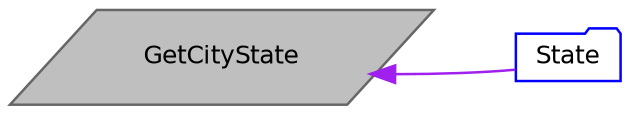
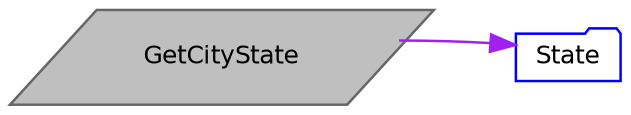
  digraph {
    rankdir=LR
    node [fontname=Helvetica fontsize=10 style=filled]
    n1 [color=gray40 fillcolor=grey75 fontcolor=black height=0.2 label=GetCityState shape=parallelogram width=0.4]
    n2 [color=blue fillcolor=white height=0.2 label=State shape=folder width=0.4]
-   n1 -> n2 [color=purple dir=back fontname=Helvetica fontsize=10 labelfontname=Helvetica labelfontsize=10 style=solid]
+   n2 -> n1 [color=purple dir=back fontname=Helvetica fontsize=10 labelfontname=Helvetica labelfontsize=10 style=solid]
  }
